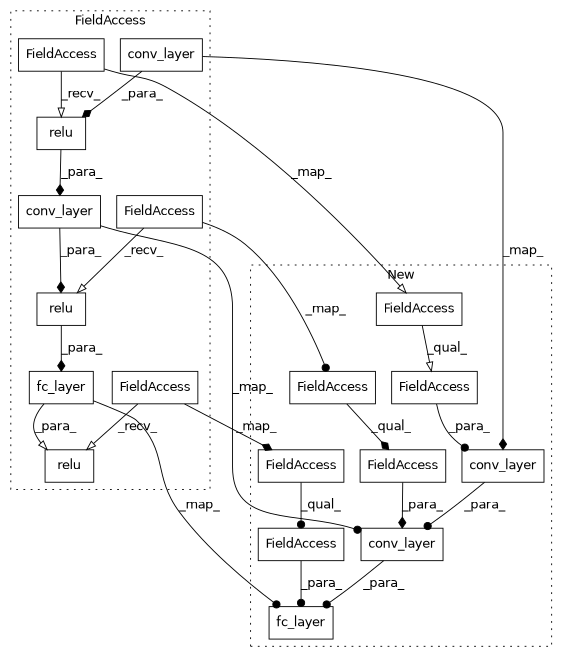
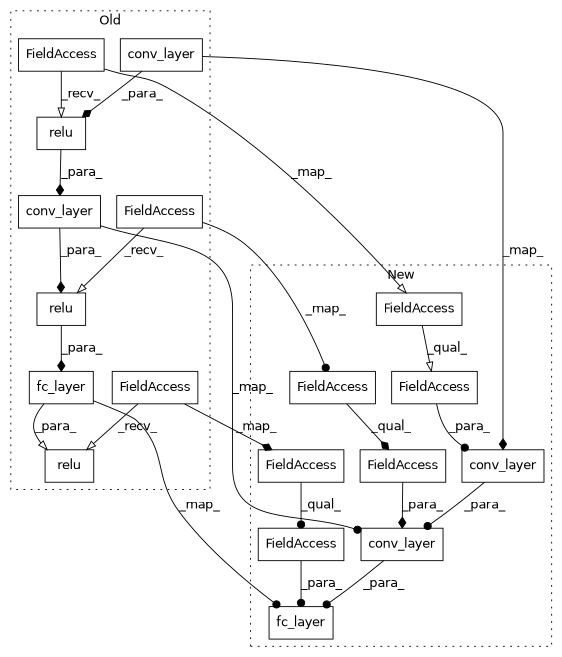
  digraph {
    fontname="DejaVu Sans"
    node [a=32 l=13 s=557 shape=box fontname="DejaVu Sans"]
    edge [arrowhead=diamond fontname="DejaVu Sans"]
    n1 [l="11,1" label=conv_layer s="529,586"]
    n2 [l="5,1" label=relu s="991,1060"]
    n3 [l="9,1" label=fc_layer s="1541,1597"]
    n4 [l="5,1" label=relu s="518,587"]
    n5 [l="11,1" label=conv_layer s="1002,1059"]
    n6 [l="5,1" label=relu s="1530,1598"]
    n7 [a=22 label=FieldAccess s=1516]
    n8 [a=22 label=FieldAccess s=977]
    n9 [a=22 label=FieldAccess s=504]
    n10 [l="11,1" label=conv_layer s="510,586"]
    n11 [a=22 l=18 label=FieldAccess]
    n12 [l="9,1" label=fc_layer s="1520,1595"]
    n13 [a=22 l=18 label=FieldAccess s=1566]
    n14 [l="11,1" label=conv_layer s="982,1058"]
    n15 [a=22 l=18 label=FieldAccess s=1029]
    n16 [a=22 label=FieldAccess s=1566]
    n17 [a=22 label=FieldAccess s=1029]
    n18 [a=22 label=FieldAccess]
    subgraph cluster_1 {
-     label=FieldAccess
+     label=Old
      style=dotted
      n1
      n2
      n3
      n4
      n5
      n6
      n7
      n8
      n9
    }
    subgraph cluster_2 {
      label=New
      style=dotted
      n10
      n11
      n12
      n13
      n14
      n15
      n16
      n17
      n18
    }
    n1 -> n4 [label=_para_]
    n1 -> n10 [label=_map_]
    n2 -> n3 [label=_para_]
    n3 -> n6 [label=_para_ arrowhead=onormal]
    n3 -> n12 [label=_map_ arrowhead=dot]
    n4 -> n5 [label=_para_]
    n5 -> n2 [label=_para_]
    n5 -> n14 [label=_map_ arrowhead=dot]
    n7 -> n6 [label=_recv_ arrowhead=onormal]
    n7 -> n16 [label=_map_]
    n8 -> n2 [label=_recv_ arrowhead=onormal]
    n8 -> n17 [label=_map_ arrowhead=dot]
    n9 -> n4 [label=_recv_ arrowhead=onormal]
    n9 -> n18 [label=_map_ arrowhead=onormal]
    n10 -> n14 [label=_para_ arrowhead=dot]
    n11 -> n10 [label=_para_ arrowhead=dot]
    n13 -> n12 [label=_para_ arrowhead=dot]
    n14 -> n12 [label=_para_ arrowhead=dot]
    n15 -> n14 [label=_para_]
    n16 -> n13 [label=_qual_ arrowhead=dot]
    n17 -> n15 [label=_qual_]
    n18 -> n11 [label=_qual_ arrowhead=onormal]
  }
